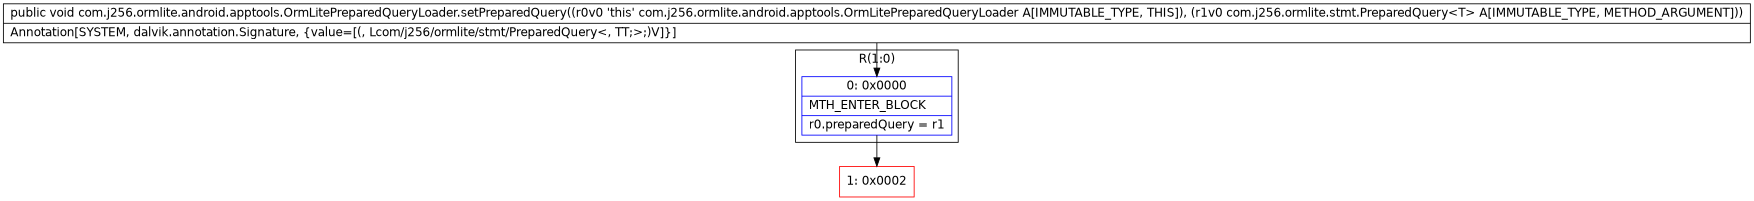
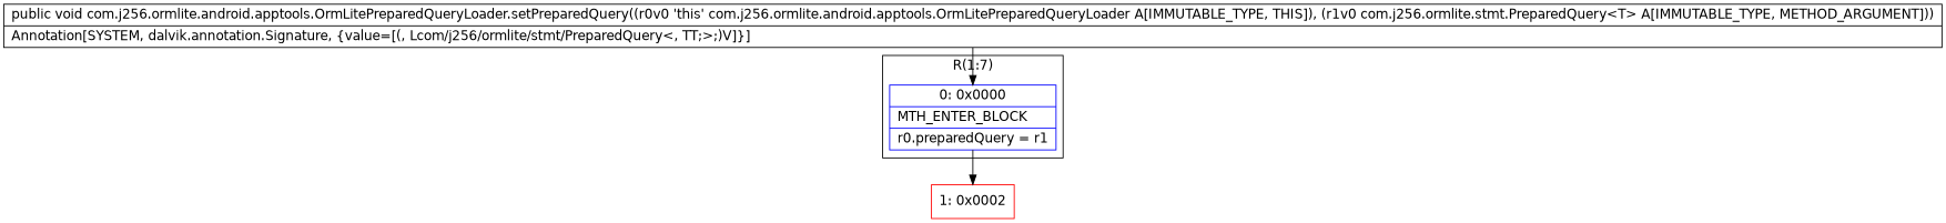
  digraph {
    fontname="DejaVu Sans"
    node [shape=record fontname="DejaVu Sans"]
    edge [fontname="DejaVu Sans"]
    n1 [color=blue label="{0\:\ 0x0000|MTH_ENTER_BLOCK\l|r0.preparedQuery = r1\l}"]
    n2 [color=red label="{1\:\ 0x0002}"]
    n3 [label="{public void com.j256.ormlite.android.apptools.OrmLitePreparedQueryLoader.setPreparedQuery((r0v0 'this' com.j256.ormlite.android.apptools.OrmLitePreparedQueryLoader A[IMMUTABLE_TYPE, THIS]), (r1v0 com.j256.ormlite.stmt.PreparedQuery\<T\> A[IMMUTABLE_TYPE, METHOD_ARGUMENT]))  | Annotation[SYSTEM, dalvik.annotation.Signature, \{value=[(, Lcom\/j256\/ormlite\/stmt\/PreparedQuery\<, TT;\>;)V]\}]\l}"]
    subgraph cluster_1 {
-     label="R(1:0)"
+     label="R(1:7)"
      n1
    }
    n1 -> n2
    n3 -> n1
  }
